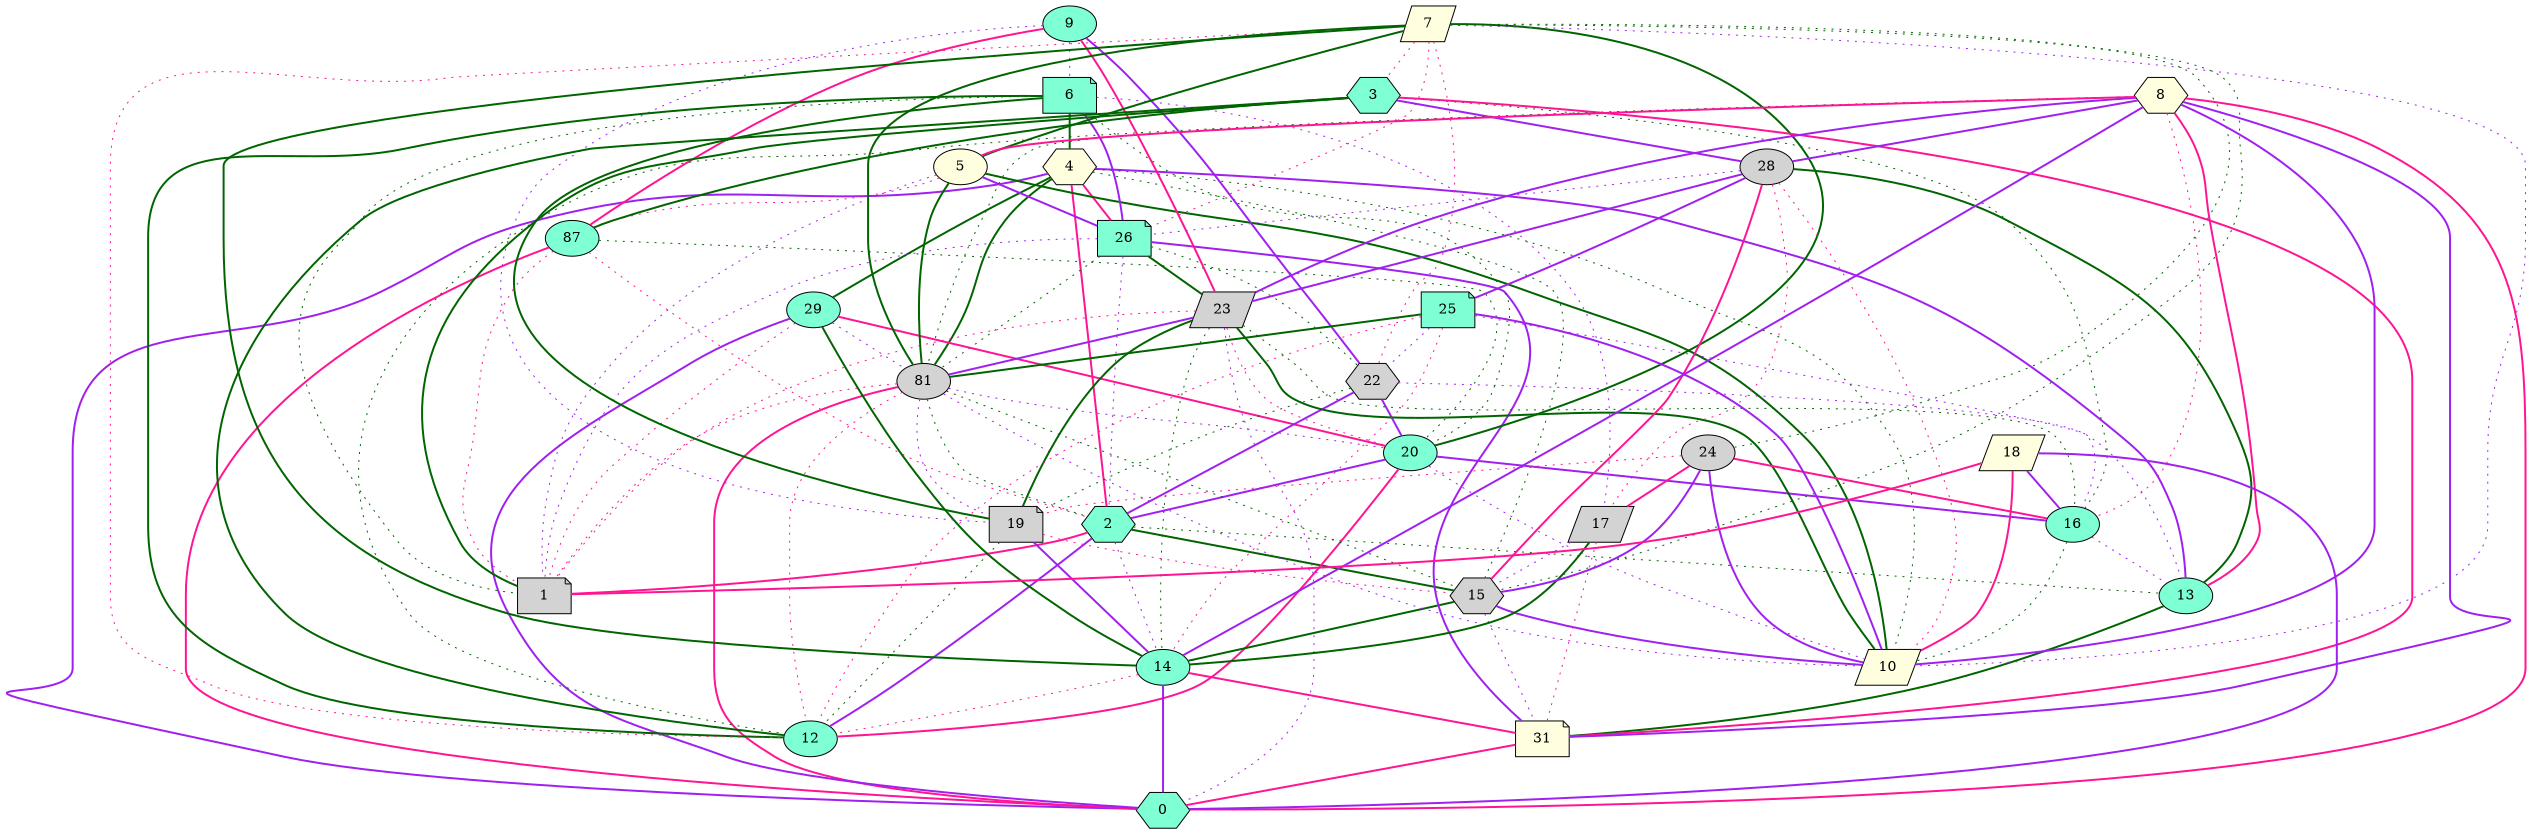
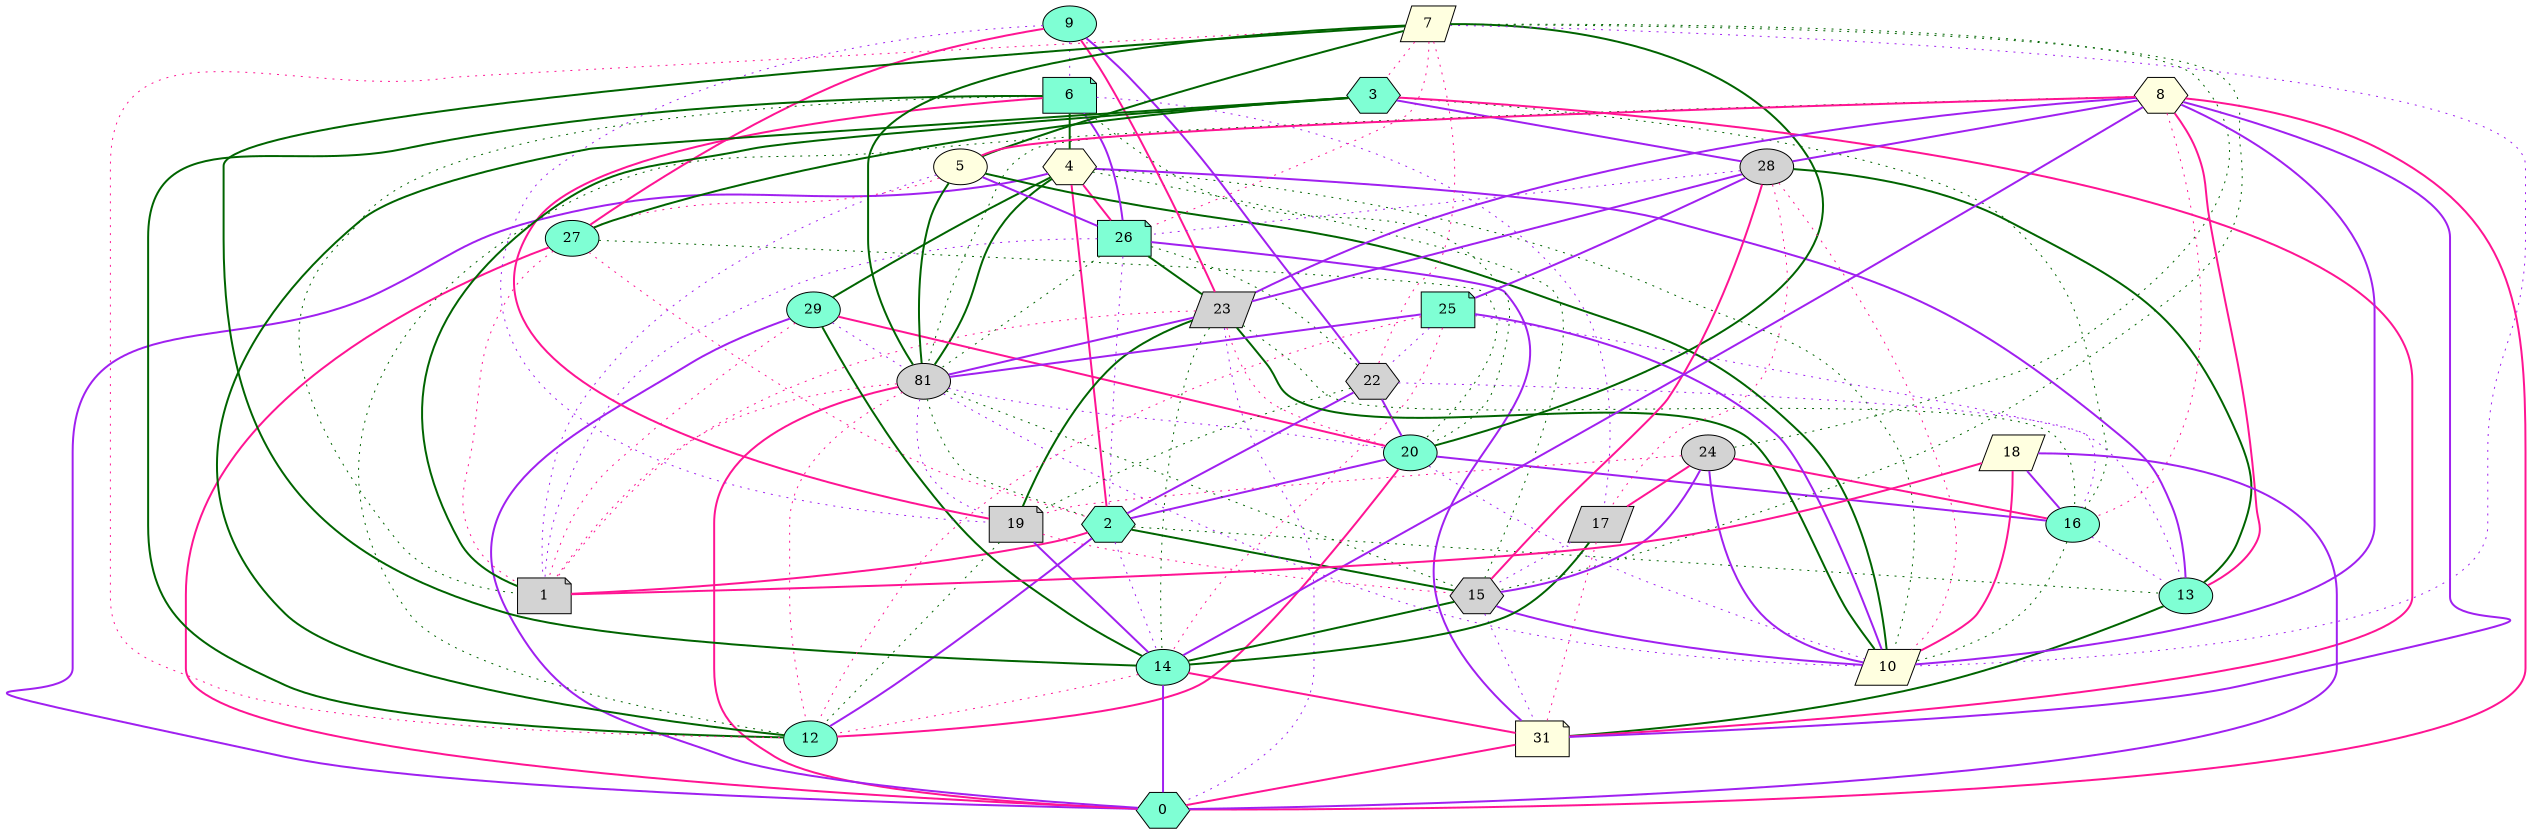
  digraph {
    node [fillcolor=aquamarine shape=ellipse style=filled]
    edge [color=purple dir=none style=bold]
-   27 [label=87]
+   27
    2 [shape=hexagon]
    1 [fillcolor=lightgrey shape=note]
    20
    0 [shape=hexagon]
    12
    13
    15 [fillcolor=lightgrey shape=hexagon]
    14
    16
    10 [fillcolor=lightyellow shape=parallelogram]
    4 [fillcolor=lightyellow shape=hexagon]
    n13 [fillcolor=lightgrey label=81]
    26 [shape=note]
    29
    19 [fillcolor=lightgrey shape=note]
    22 [fillcolor=lightgrey shape=hexagon]
    23 [fillcolor=lightgrey shape=parallelogram]
    n19 [fillcolor=lightyellow label=31 shape=note]
    5 [fillcolor=lightyellow]
    9
    6 [shape=note]
    17 [fillcolor=lightgrey shape=parallelogram]
    7 [fillcolor=lightyellow shape=parallelogram]
    3 [shape=hexagon]
    24 [fillcolor=lightgrey]
    28 [fillcolor=lightgrey]
    25 [shape=note]
    8 [fillcolor=lightyellow shape=hexagon]
    18 [fillcolor=lightyellow shape=parallelogram]
    subgraph sub_1 {
      27
      2
      1
      20
      0
      12
      13
      15
      14
      16
      10
      4
      n13
      26
      29
      19
      22
      23
      n19
      5
      9
      6
      17
      7
      3
      24
      28
      25
      8
      18
    }
    27 -> 2 [color=deeppink style=dotted]
    27 -> 1 [color=deeppink style=dotted]
    27 -> 20 [color=darkgreen style=dotted]
    27 -> 0 [color=deeppink]
    2 -> 1 [color=deeppink]
    2 -> 12
    2 -> 13 [color=darkgreen style=dotted]
    2 -> 15 [color=darkgreen]
    2 -> 14 [style=dotted]
    20 -> 2
    20 -> 12 [color=deeppink]
    20 -> 16
    20 -> 10 [style=dotted]
    13 -> n19 [color=darkgreen]
    15 -> 14 [color=darkgreen]
    15 -> 10
    15 -> n19 [style=dotted]
    14 -> 0
    14 -> 12 [color=deeppink style=dotted]
    14 -> n19 [color=deeppink]
    16 -> 13 [style=dotted]
    16 -> 10 [color=darkgreen style=dotted]
    4 -> 2 [color=deeppink]
    4 -> 0
    4 -> 13
    4 -> 15 [color=darkgreen style=dotted]
    4 -> 10 [color=darkgreen style=dotted]
    4 -> n13 [color=darkgreen]
    4 -> 26 [color=deeppink]
    4 -> 29 [color=darkgreen]
    n13 -> 2 [color=darkgreen style=dotted]
    n13 -> 1 [color=deeppink style=dotted]
    n13 -> 20 [style=dotted]
    n13 -> 0 [color=deeppink]
    n13 -> 12 [color=deeppink style=dotted]
    n13 -> 15 [color=darkgreen style=dotted]
    n13 -> 10 [style=dotted]
    n13 -> 19 [style=dotted]
    26 -> 2 [style=dotted]
    26 -> 1 [style=dotted]
    26 -> n13 [color=darkgreen style=dotted]
    26 -> 22 [color=darkgreen style=dotted]
    26 -> 23 [color=darkgreen]
    26 -> n19
    29 -> 1 [color=deeppink style=dotted]
    29 -> 20 [color=deeppink]
    29 -> 0
    29 -> 14 [color=darkgreen]
    29 -> n13 [style=dotted]
    19 -> 12 [color=darkgreen style=dotted]
    19 -> 15 [color=deeppink style=dotted]
    19 -> 14
    22 -> 2
    22 -> 20
    22 -> 13 [style=dotted]
    22 -> 19 [color=darkgreen style=dotted]
    23 -> 1 [color=deeppink style=dotted]
    23 -> 20 [color=deeppink style=dotted]
    23 -> 0 [style=dotted]
    23 -> 14 [color=darkgreen style=dotted]
    23 -> 16 [color=darkgreen style=dotted]
    23 -> 10 [color=darkgreen]
    23 -> n13
    23 -> 19 [color=darkgreen]
    n19 -> 0 [color=deeppink]
    5 -> 27 [color=deeppink style=dotted]
    5 -> 1 [style=dotted]
    5 -> 10 [color=darkgreen]
    5 -> n13 [color=darkgreen]
    5 -> 26
    9 -> 27 [color=deeppink]
    9 -> 19 [style=dotted]
    9 -> 22
    9 -> 23 [color=deeppink]
    9 -> 6 [style=dotted]
    6 -> 1 [color=darkgreen style=dotted]
    6 -> 20 [color=darkgreen style=dotted]
    6 -> 12 [color=darkgreen]
    6 -> 4 [color=darkgreen]
    6 -> 26
-   6 -> 19 [color=darkgreen]
+   6 -> 19 [color=deeppink]
    6 -> 17 [style=dotted]
    17 -> 15 [style=dotted]
    17 -> 14 [color=darkgreen]
    17 -> n19 [color=deeppink style=dotted]
    7 -> 20 [color=darkgreen]
    7 -> 12 [color=deeppink style=dotted]
    7 -> 15 [color=darkgreen style=dotted]
    7 -> 14 [color=darkgreen]
    7 -> 10 [style=dotted]
    7 -> n13 [color=darkgreen]
    7 -> 26 [color=deeppink style=dotted]
    7 -> 22 [color=deeppink style=dotted]
    7 -> 5 [color=darkgreen]
    7 -> 3 [color=deeppink style=dotted]
    7 -> 24 [color=darkgreen style=dotted]
    3 -> 27 [color=darkgreen]
    3 -> 1 [color=darkgreen]
    3 -> 12 [color=darkgreen]
    3 -> 16 [color=darkgreen style=dotted]
    3 -> n19 [color=deeppink]
    3 -> 28
    24 -> 15
    24 -> 16 [color=deeppink]
    24 -> 10
    24 -> 19 [color=deeppink style=dotted]
    24 -> 17 [color=deeppink]
    28 -> 13 [color=darkgreen]
    28 -> 15 [color=deeppink]
    28 -> 10 [color=deeppink style=dotted]
    28 -> 26 [style=dotted]
    28 -> 23
    28 -> 17 [color=deeppink style=dotted]
    28 -> 25
    25 -> 12 [color=deeppink style=dotted]
    25 -> 14 [color=deeppink style=dotted]
    25 -> 16 [style=dotted]
    25 -> 10
-   25 -> n13 [color=darkgreen]
+   25 -> n13
    25 -> 22 [style=dotted]
    8 -> 0 [color=deeppink]
    8 -> 12 [color=darkgreen style=dotted]
    8 -> 13 [color=deeppink]
    8 -> 14
    8 -> 16 [color=deeppink style=dotted]
    8 -> 10
    8 -> n13 [color=darkgreen style=dotted]
    8 -> 23
    8 -> n19
    8 -> 5 [color=deeppink]
    8 -> 28
    18 -> 1 [color=deeppink]
    18 -> 0
    18 -> 16
    18 -> 10 [color=deeppink]
  }
